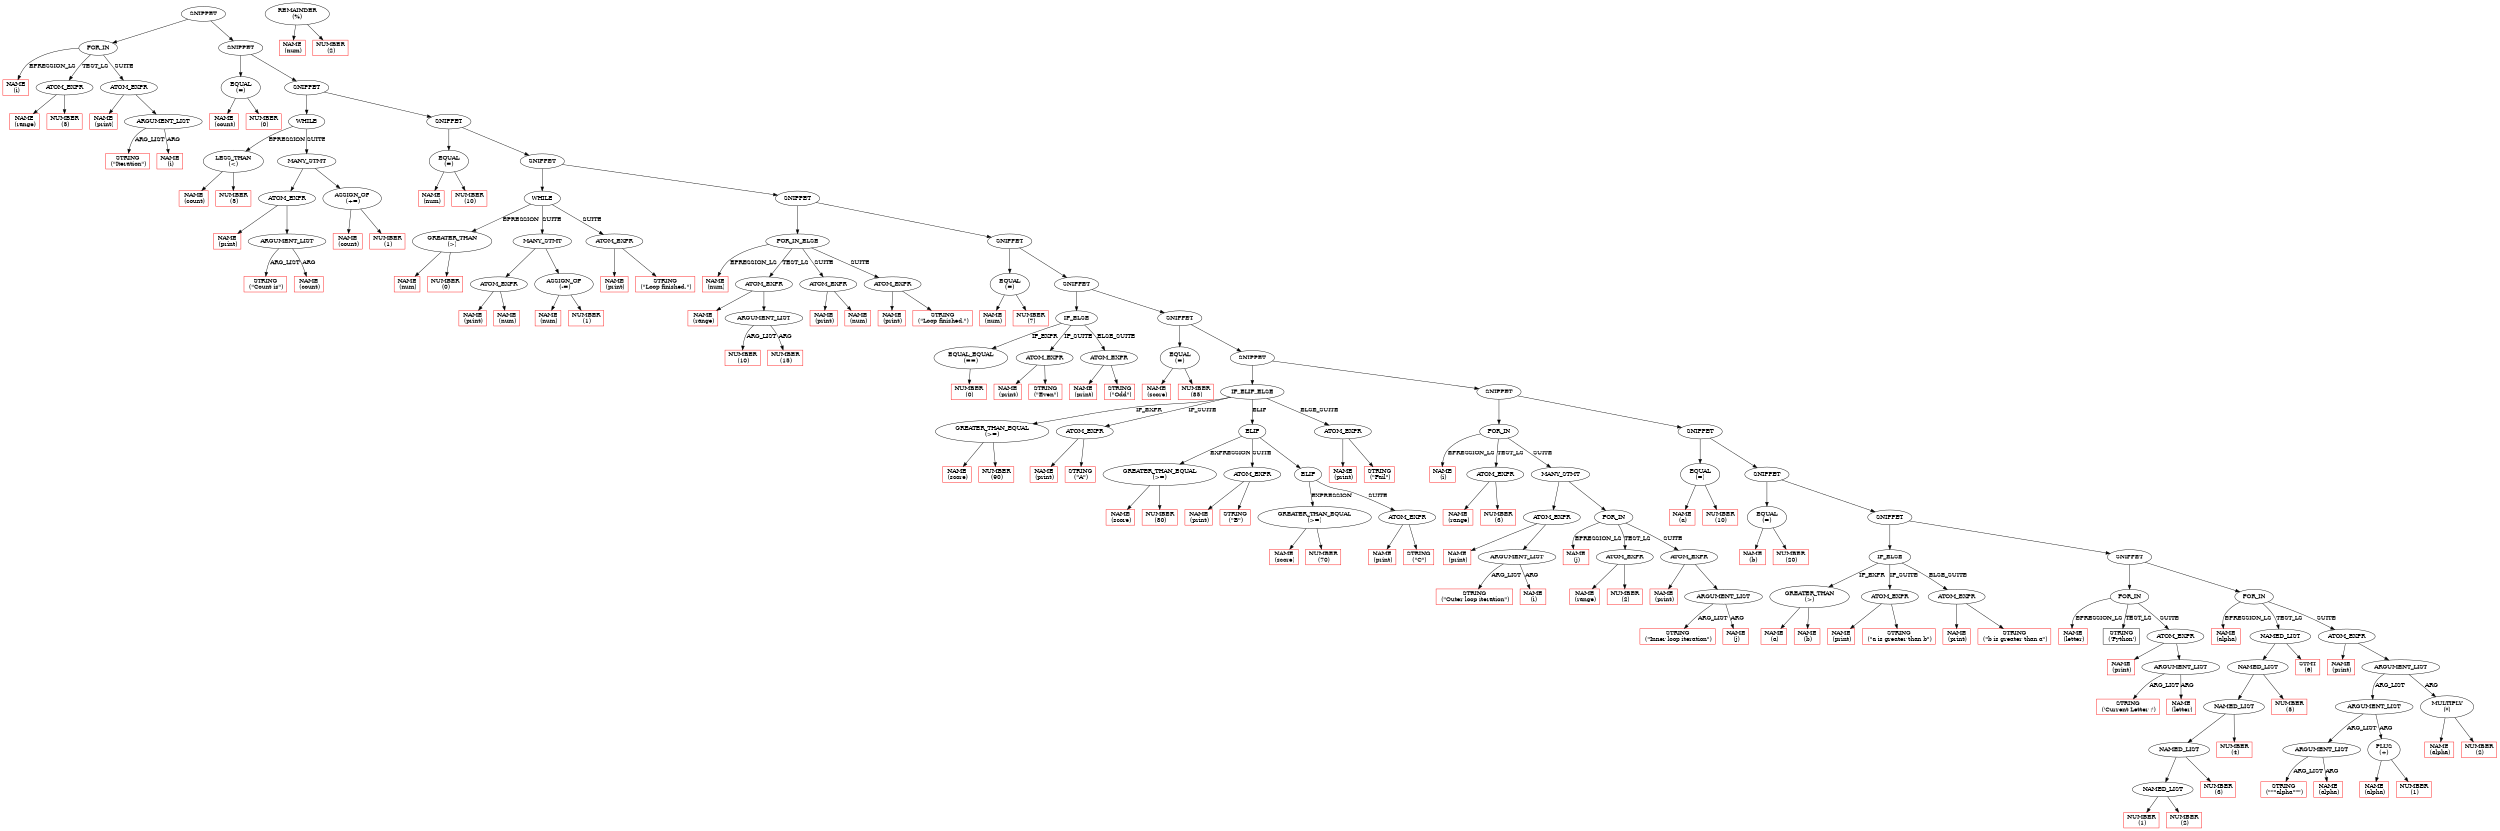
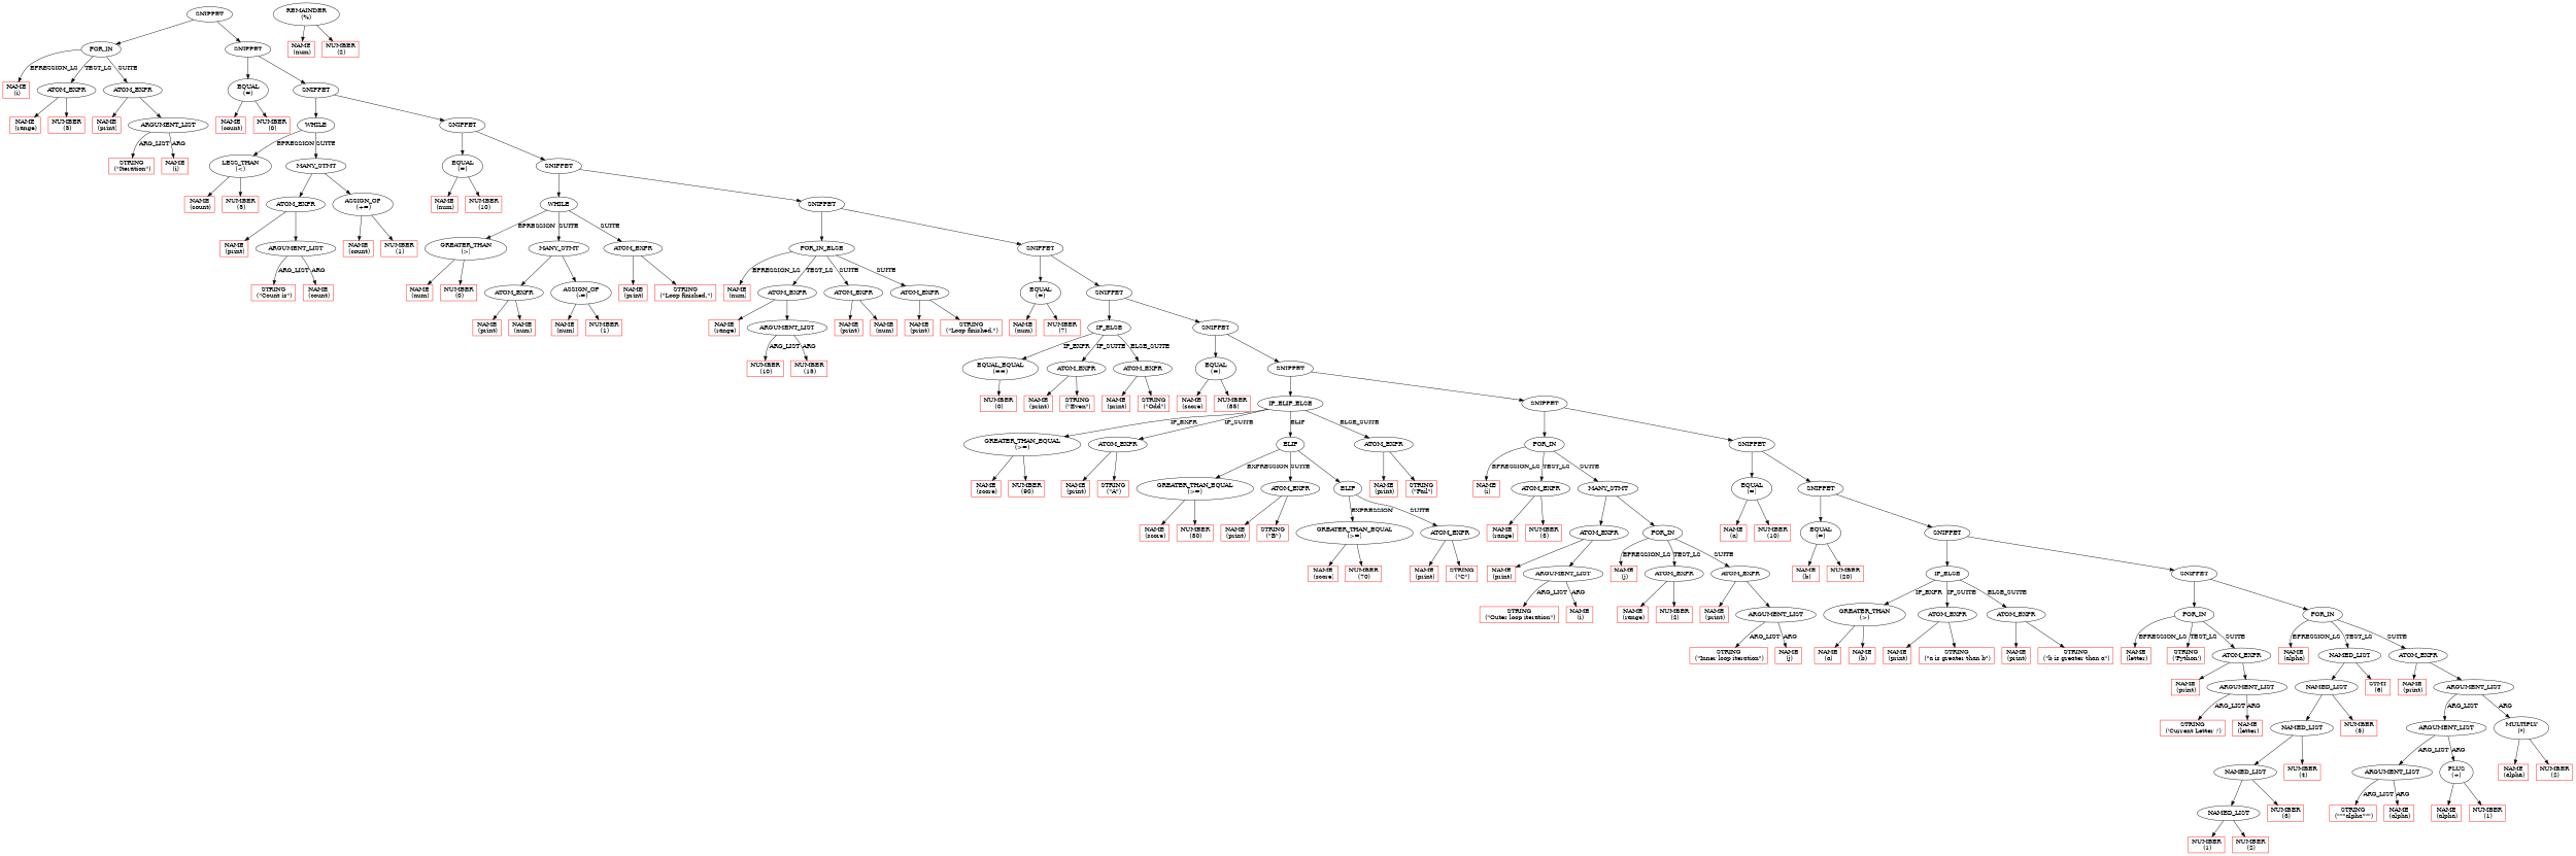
  digraph {
    ordering=out
    node [color=red shape=box]
    n1 [label="NAME\n (i)"]
    n2 [label="NAME\n (range)"]
    n3 [label="NUMBER\n (5)"]
    n4 [label=ATOM_EXPR color="" shape=""]
    n5 [label="NAME\n (print)"]
    n6 [label="STRING\n (\"Iteration\")"]
    n7 [label="NAME\n (i)"]
    n8 [label=ARGUMENT_LIST color="" shape=""]
    n9 [label=ATOM_EXPR color="" shape=""]
    n10 [label=FOR_IN color="" shape=""]
    n11 [label="NAME\n (count)"]
    n12 [label="NUMBER\n (0)"]
    n13 [label="EQUAL\n(=)" color="" shape=""]
    n14 [label="NAME\n (count)"]
    n15 [label="LESS_THAN\n(<)" color="" shape=""]
    n16 [label="NUMBER\n (5)"]
    n17 [label="NAME\n (print)"]
    n18 [label="STRING\n (\"Count is\")"]
    n19 [label="NAME\n (count)"]
    n20 [label=ARGUMENT_LIST color="" shape=""]
    n21 [label=ATOM_EXPR color="" shape=""]
    n22 [label="NAME\n (count)"]
    n23 [label="ASSIGN_OP\n (+=)" color="" shape=""]
    n24 [label="NUMBER\n (1)"]
    n25 [label=MANY_STMT color="" shape=""]
    n26 [label=WHILE color="" shape=""]
    n27 [label="NAME\n (num)"]
    n28 [label="NUMBER\n (10)"]
    n29 [label="EQUAL\n(=)" color="" shape=""]
    n30 [label="NAME\n (num)"]
    n31 [label="GREATER_THAN\n(>)" color="" shape=""]
    n32 [label="NUMBER\n (0)"]
    n33 [label="NAME\n (print)"]
    n34 [label="NAME\n (num)"]
    n35 [label=ATOM_EXPR color="" shape=""]
    n36 [label="NAME\n (num)"]
    n37 [label="ASSIGN_OP\n (-=)" color="" shape=""]
    n38 [label="NUMBER\n (1)"]
    n39 [label=MANY_STMT color="" shape=""]
    n40 [label="NAME\n (print)"]
    n41 [label="STRING\n (\"Loop finished.\")"]
    n42 [label=ATOM_EXPR color="" shape=""]
    n43 [label=WHILE color="" shape=""]
    n44 [label="NAME\n (num)"]
    n45 [label="NAME\n (range)"]
    n46 [label="NUMBER\n (10)"]
    n47 [label="NUMBER\n (15)"]
    n48 [label=ARGUMENT_LIST color="" shape=""]
    n49 [label=ATOM_EXPR color="" shape=""]
    n50 [label="NAME\n (print)"]
    n51 [label="NAME\n (num)"]
    n52 [label=ATOM_EXPR color="" shape=""]
    n53 [label="NAME\n (print)"]
    n54 [label="STRING\n (\"Loop finished.\")"]
    n55 [label=ATOM_EXPR color="" shape=""]
    n56 [label=FOR_IN_ELSE color="" shape=""]
    n57 [label="NAME\n (num)"]
    n58 [label="NUMBER\n (7)"]
    n59 [label="EQUAL\n(=)" color="" shape=""]
    n60 [label="NAME\n (num)"]
    n61 [label="REMAINDER\n(%)" color="" shape=""]
    n62 [label="NUMBER\n (2)"]
    n63 [label="EQUAL_EQUAL\n(==)" color="" shape=""]
    n64 [label="NUMBER\n (0)"]
    n65 [label="NAME\n (print)"]
    n66 [label="STRING\n (\"Even\")"]
    n67 [label=ATOM_EXPR color="" shape=""]
    n68 [label="NAME\n (print)"]
    n69 [label="STRING\n (\"Odd\")"]
    n70 [label=ATOM_EXPR color="" shape=""]
    n71 [label=IF_ELSE color="" shape=""]
    n72 [label="NAME\n (score)"]
    n73 [label="NUMBER\n (85)"]
    n74 [label="EQUAL\n(=)" color="" shape=""]
    n75 [label="NAME\n (score)"]
    n76 [label="GREATER_THAN_EQUAL\n(>=)" color="" shape=""]
    n77 [label="NUMBER\n (90)"]
    n78 [label="NAME\n (print)"]
    n79 [label="STRING\n (\"A\")"]
    n80 [label=ATOM_EXPR color="" shape=""]
    n81 [label="NAME\n (score)"]
    n82 [label="GREATER_THAN_EQUAL\n(>=)" color="" shape=""]
    n83 [label="NUMBER\n (80)"]
    n84 [label="NAME\n (print)"]
    n85 [label="STRING\n (\"B\")"]
    n86 [label=ATOM_EXPR color="" shape=""]
    n87 [label="NAME\n (score)"]
    n88 [label="GREATER_THAN_EQUAL\n(>=)" color="" shape=""]
    n89 [label="NUMBER\n (70)"]
    n90 [label="NAME\n (print)"]
    n91 [label="STRING\n (\"C\")"]
    n92 [label=ATOM_EXPR color="" shape=""]
    n93 [label=ELIF color="" shape=""]
    n94 [label=ELIF color="" shape=""]
    n95 [label="NAME\n (print)"]
    n96 [label="STRING\n (\"Fail\")"]
    n97 [label=ATOM_EXPR color="" shape=""]
    n98 [label=IF_ELIF_ELSE color="" shape=""]
    n99 [label="NAME\n (i)"]
    n100 [label="NAME\n (range)"]
    n101 [label="NUMBER\n (3)"]
    n102 [label=ATOM_EXPR color="" shape=""]
    n103 [label="NAME\n (print)"]
    n104 [label="STRING\n (\"Outer loop iteration\")"]
    n105 [label="NAME\n (i)"]
    n106 [label=ARGUMENT_LIST color="" shape=""]
    n107 [label=ATOM_EXPR color="" shape=""]
    n108 [label="NAME\n (j)"]
    n109 [label="NAME\n (range)"]
    n110 [label="NUMBER\n (2)"]
    n111 [label=ATOM_EXPR color="" shape=""]
    n112 [label="NAME\n (print)"]
    n113 [label="STRING\n (\"Inner loop iteration\")"]
    n114 [label="NAME\n (j)"]
    n115 [label=ARGUMENT_LIST color="" shape=""]
    n116 [label=ATOM_EXPR color="" shape=""]
    n117 [label=FOR_IN color="" shape=""]
    n118 [label=MANY_STMT color="" shape=""]
    n119 [label=FOR_IN color="" shape=""]
    n120 [label="NAME\n (a)"]
    n121 [label="NUMBER\n (10)"]
    n122 [label="EQUAL\n(=)" color="" shape=""]
    n123 [label="NAME\n (b)"]
    n124 [label="NUMBER\n (20)"]
    n125 [label="EQUAL\n(=)" color="" shape=""]
    n126 [label="NAME\n (a)"]
    n127 [label="GREATER_THAN\n(>)" color="" shape=""]
    n128 [label="NAME\n (b)"]
    n129 [label="NAME\n (print)"]
    n130 [label="STRING\n (\"a is greater than b\")"]
    n131 [label=ATOM_EXPR color="" shape=""]
    n132 [label="NAME\n (print)"]
    n133 [label="STRING\n (\"b is greater than a\")"]
    n134 [label=ATOM_EXPR color="" shape=""]
    n135 [label=IF_ELSE color="" shape=""]
    n136 [label="NAME\n (letter)"]
-   n137 [color=black label="STRING\n ('Python')"]
+   n137 [label="STRING\n ('Python')"]
    n138 [label="NAME\n (print)"]
    n139 [label="STRING\n ('Current Letter :')"]
    n140 [label="NAME\n (letter)"]
    n141 [label=ARGUMENT_LIST color="" shape=""]
    n142 [label=ATOM_EXPR color="" shape=""]
    n143 [label=FOR_IN color="" shape=""]
    n144 [label="NAME\n (alpha)"]
    n145 [label="NUMBER\n (1)"]
    n146 [label="NUMBER\n (2)"]
    n147 [label=NAMED_LIST color="" shape=""]
    n148 [label="NUMBER\n (3)"]
    n149 [label=NAMED_LIST color="" shape=""]
    n150 [label="NUMBER\n (4)"]
    n151 [label=NAMED_LIST color="" shape=""]
    n152 [label="NUMBER\n (5)"]
    n153 [label=NAMED_LIST color="" shape=""]
    n154 [label="STMT\n (6)"]
    n155 [label=NAMED_LIST color="" shape=""]
    n156 [label="NAME\n (print)"]
    n157 [label="STRING\n (\"\"\"alpha\"\"\")"]
    n158 [label="NAME\n (alpha)"]
    n159 [label=ARGUMENT_LIST color="" shape=""]
    n160 [label="NAME\n (alpha)"]
    n161 [label="NUMBER\n (1)"]
    n162 [label="PLUS\n(+)" color="" shape=""]
    n163 [label=ARGUMENT_LIST color="" shape=""]
    n164 [label="NAME\n (alpha)"]
    n165 [label="MULTIPLY\n(*)" color="" shape=""]
    n166 [label="NUMBER\n (2)"]
    n167 [label=ARGUMENT_LIST color="" shape=""]
    n168 [label=ATOM_EXPR color="" shape=""]
    n169 [label=FOR_IN color="" shape=""]
    n170 [label=SNIPPET color="" shape=""]
    n171 [label=SNIPPET color="" shape=""]
    n172 [label=SNIPPET color="" shape=""]
    n173 [label=SNIPPET color="" shape=""]
    n174 [label=SNIPPET color="" shape=""]
    n175 [label=SNIPPET color="" shape=""]
    n176 [label=SNIPPET color="" shape=""]
    n177 [label=SNIPPET color="" shape=""]
    n178 [label=SNIPPET color="" shape=""]
    n179 [label=SNIPPET color="" shape=""]
    n180 [label=SNIPPET color="" shape=""]
    n181 [label=SNIPPET color="" shape=""]
    n182 [label=SNIPPET color="" shape=""]
    n183 [label=SNIPPET color="" shape=""]
    n184 [label=SNIPPET color="" shape=""]
    n4 -> n2
    n4 -> n3
    n8 -> n6 [label=ARG_LIST]
    n8 -> n7 [label=ARG]
    n9 -> n5
    n9 -> n8
    n10 -> n1 [label=EPRESSION_LS]
    n10 -> n4 [label=TEST_LS]
    n10 -> n9 [label=SUITE]
    n13 -> n11
    n13 -> n12
    n15 -> n14
    n15 -> n16
    n20 -> n18 [label=ARG_LIST]
    n20 -> n19 [label=ARG]
    n21 -> n17
    n21 -> n20
    n23 -> n22
    n23 -> n24
    n25 -> n21
    n25 -> n23
    n26 -> n15 [label=EPRESSION]
    n26 -> n25 [label=SUITE]
    n29 -> n27
    n29 -> n28
    n31 -> n30
    n31 -> n32
    n35 -> n33
    n35 -> n34
    n37 -> n36
    n37 -> n38
    n39 -> n35
    n39 -> n37
    n42 -> n40
    n42 -> n41
    n43 -> n31 [label=EPRESSION]
    n43 -> n39 [label=SUITE]
    n43 -> n42 [label=SUITE]
    n48 -> n46 [label=ARG_LIST]
    n48 -> n47 [label=ARG]
    n49 -> n45
    n49 -> n48
    n52 -> n50
    n52 -> n51
    n55 -> n53
    n55 -> n54
    n56 -> n44 [label=EPRESSION_LS]
    n56 -> n49 [label=TEST_LS]
    n56 -> n52 [label=SUITE]
    n56 -> n55 [label=SUITE]
    n59 -> n57
    n59 -> n58
    n61 -> n60
    n61 -> n62
    n63 -> n64
    n67 -> n65
    n67 -> n66
    n70 -> n68
    n70 -> n69
    n71 -> n63 [label=IF_EXPR]
    n71 -> n67 [label=IF_SUITE]
    n71 -> n70 [label=ELSE_SUITE]
    n74 -> n72
    n74 -> n73
    n76 -> n75
    n76 -> n77
    n80 -> n78
    n80 -> n79
    n82 -> n81
    n82 -> n83
    n86 -> n84
    n86 -> n85
    n88 -> n87
    n88 -> n89
    n92 -> n90
    n92 -> n91
    n93 -> n88 [label=EXPRESSION]
    n93 -> n92 [label=SUITE]
    n94 -> n82 [label=EXPRESSION]
    n94 -> n86 [label=SUITE]
    n94 -> n93
    n97 -> n95
    n97 -> n96
    n98 -> n76 [label=IF_EXPR]
    n98 -> n80 [label=IF_SUITE]
    n98 -> n94 [label=ELIF]
    n98 -> n97 [label=ELSE_SUITE]
    n102 -> n100
    n102 -> n101
    n106 -> n104 [label=ARG_LIST]
    n106 -> n105 [label=ARG]
    n107 -> n103
    n107 -> n106
    n111 -> n109
    n111 -> n110
    n115 -> n113 [label=ARG_LIST]
    n115 -> n114 [label=ARG]
    n116 -> n112
    n116 -> n115
    n117 -> n108 [label=EPRESSION_LS]
    n117 -> n111 [label=TEST_LS]
    n117 -> n116 [label=SUITE]
    n118 -> n107
    n118 -> n117
    n119 -> n99 [label=EPRESSION_LS]
    n119 -> n102 [label=TEST_LS]
    n119 -> n118 [label=SUITE]
    n122 -> n120
    n122 -> n121
    n125 -> n123
    n125 -> n124
    n127 -> n126
    n127 -> n128
    n131 -> n129
    n131 -> n130
    n134 -> n132
    n134 -> n133
    n135 -> n127 [label=IF_EXPR]
    n135 -> n131 [label=IF_SUITE]
    n135 -> n134 [label=ELSE_SUITE]
    n141 -> n139 [label=ARG_LIST]
    n141 -> n140 [label=ARG]
    n142 -> n138
    n142 -> n141
    n143 -> n136 [label=EPRESSION_LS]
    n143 -> n137 [label=TEST_LS]
    n143 -> n142 [label=SUITE]
    n147 -> n145
    n147 -> n146
    n149 -> n147
    n149 -> n148
    n151 -> n149
    n151 -> n150
    n153 -> n151
    n153 -> n152
    n155 -> n153
    n155 -> n154
    n159 -> n157 [label=ARG_LIST]
    n159 -> n158 [label=ARG]
    n162 -> n160
    n162 -> n161
    n163 -> n159 [label=ARG_LIST]
    n163 -> n162 [label=ARG]
    n165 -> n164
    n165 -> n166
    n167 -> n163 [label=ARG_LIST]
    n167 -> n165 [label=ARG]
    n168 -> n156
    n168 -> n167
    n169 -> n144 [label=EPRESSION_LS]
    n169 -> n155 [label=TEST_LS]
    n169 -> n168 [label=SUITE]
    n170 -> n143
    n170 -> n169
    n171 -> n135
    n171 -> n170
    n172 -> n125
    n172 -> n171
    n173 -> n122
    n173 -> n172
    n174 -> n119
    n174 -> n173
    n175 -> n98
    n175 -> n174
    n176 -> n74
    n176 -> n175
    n177 -> n71
    n177 -> n176
    n178 -> n59
    n178 -> n177
    n179 -> n56
    n179 -> n178
    n180 -> n43
    n180 -> n179
    n181 -> n29
    n181 -> n180
    n182 -> n26
    n182 -> n181
    n183 -> n13
    n183 -> n182
    n184 -> n10
    n184 -> n183
  }
